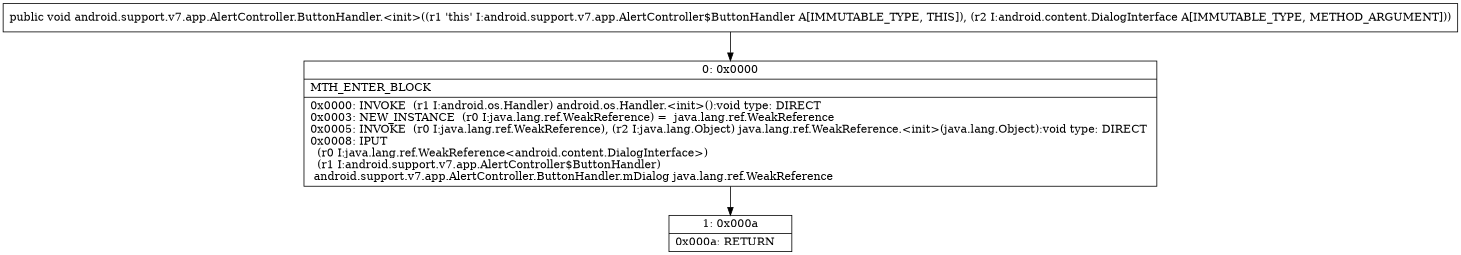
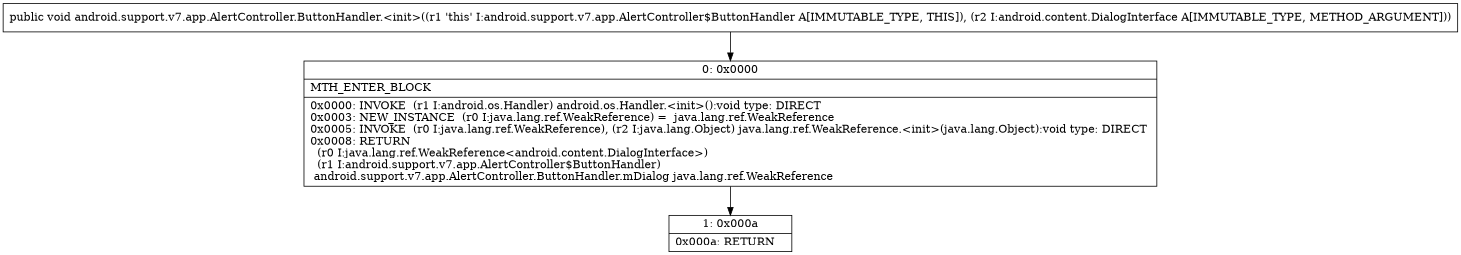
  digraph {
    node [shape=record]
-   n1 [label="{0\:\ 0x0000|MTH_ENTER_BLOCK\l|0x0000: INVOKE  (r1 I:android.os.Handler) android.os.Handler.\<init\>():void type: DIRECT \l0x0003: NEW_INSTANCE  (r0 I:java.lang.ref.WeakReference) =  java.lang.ref.WeakReference \l0x0005: INVOKE  (r0 I:java.lang.ref.WeakReference), (r2 I:java.lang.Object) java.lang.ref.WeakReference.\<init\>(java.lang.Object):void type: DIRECT \l0x0008: IPUT  \l  (r0 I:java.lang.ref.WeakReference\<android.content.DialogInterface\>)\l  (r1 I:android.support.v7.app.AlertController$ButtonHandler)\l android.support.v7.app.AlertController.ButtonHandler.mDialog java.lang.ref.WeakReference \l}"]
+   n1 [label="{0\:\ 0x0000|MTH_ENTER_BLOCK\l|0x0000: INVOKE  (r1 I:android.os.Handler) android.os.Handler.\<init\>():void type: DIRECT \l0x0003: NEW_INSTANCE  (r0 I:java.lang.ref.WeakReference) =  java.lang.ref.WeakReference \l0x0005: INVOKE  (r0 I:java.lang.ref.WeakReference), (r2 I:java.lang.Object) java.lang.ref.WeakReference.\<init\>(java.lang.Object):void type: DIRECT \l0x0008: RETURN  \l  (r0 I:java.lang.ref.WeakReference\<android.content.DialogInterface\>)\l  (r1 I:android.support.v7.app.AlertController$ButtonHandler)\l android.support.v7.app.AlertController.ButtonHandler.mDialog java.lang.ref.WeakReference \l}"]
    n2 [label="{1\:\ 0x000a|0x000a: RETURN   \l}"]
    n3 [label="{public void android.support.v7.app.AlertController.ButtonHandler.\<init\>((r1 'this' I:android.support.v7.app.AlertController$ButtonHandler A[IMMUTABLE_TYPE, THIS]), (r2 I:android.content.DialogInterface A[IMMUTABLE_TYPE, METHOD_ARGUMENT])) }"]
    n1 -> n2
    n3 -> n1
  }
